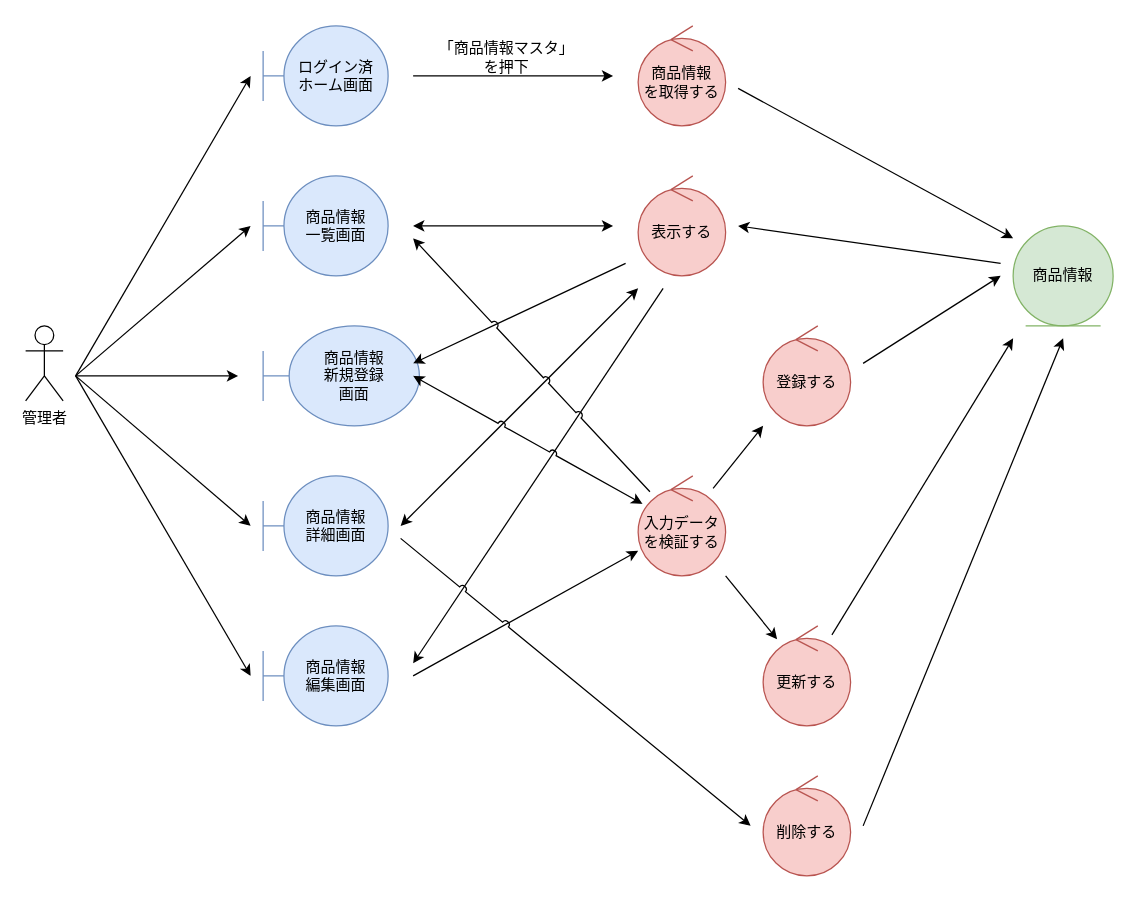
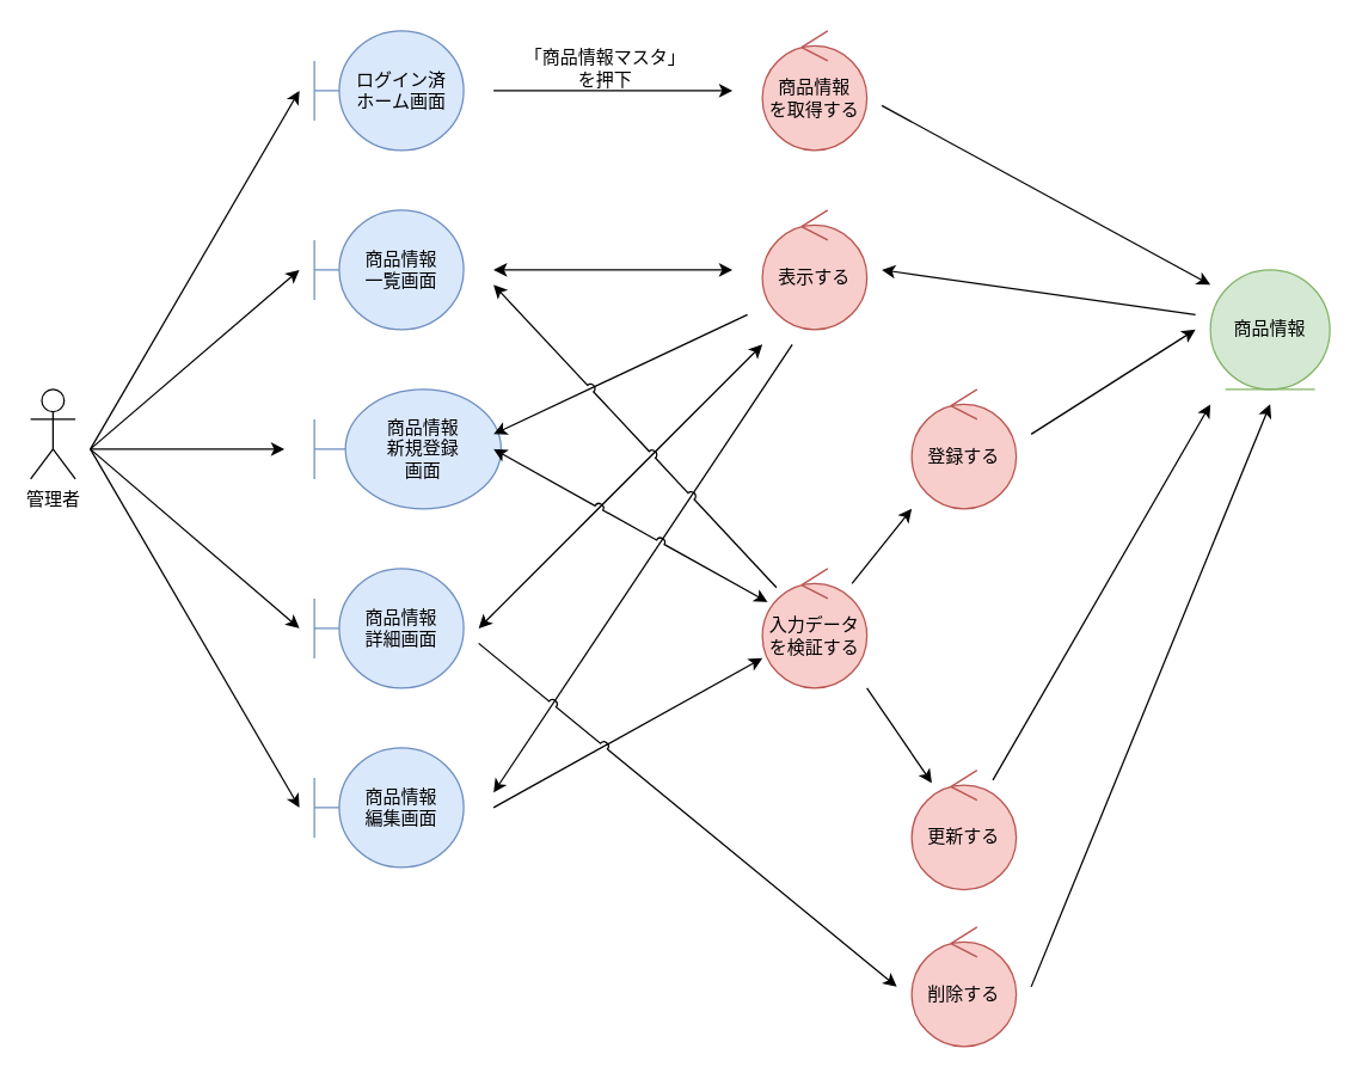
  <mxCell id="0" />
  <mxCell id="1" parent="0" />
  <mxCell id="2" value="管理者" style="shape=umlActor;verticalLabelPosition=bottom;verticalAlign=top;html=1;" parent="1" vertex="1"><mxGeometry x="20" y="260" width="30" height="60" as="geometry" /></mxCell>
  <mxCell id="3" value="ログイン済&lt;br&gt;ホーム画面" style="shape=umlBoundary;whiteSpace=wrap;html=1;fillColor=#dae8fc;strokeColor=#6c8ebf;" parent="1" vertex="1"><mxGeometry x="210" y="20" width="100" height="80" as="geometry" /></mxCell>
  <mxCell id="4" value="商品情報&lt;br&gt;一覧画面" style="shape=umlBoundary;whiteSpace=wrap;html=1;fillColor=#dae8fc;strokeColor=#6c8ebf;" parent="1" vertex="1"><mxGeometry x="210" y="140" width="100" height="80" as="geometry" /></mxCell>
  <mxCell id="5" value="商品情報&lt;br&gt;新規登録&lt;br&gt;画面" style="shape=umlBoundary;whiteSpace=wrap;html=1;fillColor=#dae8fc;strokeColor=#6c8ebf;" parent="1" vertex="1"><mxGeometry x="210" y="260" width="125" height="80" as="geometry" /></mxCell>
  <mxCell id="6" value="商品情報&lt;br&gt;を取得する" style="ellipse;shape=umlControl;whiteSpace=wrap;html=1;fillColor=#f8cecc;strokeColor=#b85450;" parent="1" vertex="1"><mxGeometry x="510" y="20" width="70" height="80" as="geometry" /></mxCell>
  <mxCell id="7" value="商品情報" style="ellipse;shape=umlEntity;whiteSpace=wrap;html=1;fillColor=#d5e8d4;strokeColor=#82b366;" parent="1" vertex="1"><mxGeometry x="810" y="180" width="80" height="80" as="geometry" /></mxCell>
  <mxCell id="8" value="表示する" style="ellipse;shape=umlControl;whiteSpace=wrap;html=1;fillColor=#f8cecc;strokeColor=#b85450;" parent="1" vertex="1"><mxGeometry x="510" y="140" width="70" height="80" as="geometry" /></mxCell>
  <mxCell id="9" value="登録する" style="ellipse;shape=umlControl;whiteSpace=wrap;html=1;fillColor=#f8cecc;strokeColor=#b85450;" parent="1" vertex="1"><mxGeometry x="610" y="260" width="70" height="80" as="geometry" /></mxCell>
  <mxCell id="10" value="商品情報&lt;br&gt;詳細画面" style="shape=umlBoundary;whiteSpace=wrap;html=1;fillColor=#dae8fc;strokeColor=#6c8ebf;" parent="1" vertex="1"><mxGeometry x="210" y="380" width="100" height="80" as="geometry" /></mxCell>
- <mxCell id="11" value="更新する" style="ellipse;shape=umlControl;whiteSpace=wrap;html=1;fillColor=#f8cecc;strokeColor=#b85450;" parent="1" vertex="1"><mxGeometry x="610" y="500" width="70" height="80" as="geometry" /></mxCell>
+ <mxCell id="11" value="更新する" style="ellipse;shape=umlControl;whiteSpace=wrap;html=1;fillColor=#f8cecc;strokeColor=#b85450;" parent="1" vertex="1"><mxGeometry x="610" y="515" width="70" height="80" as="geometry" /></mxCell>
  <mxCell id="12" value="" style="endArrow=classic;html=1;rounded=0;" parent="1" edge="1"><mxGeometry width="50" height="50" relative="1" as="geometry"><mxPoint x="330" y="60" as="sourcePoint" /><mxPoint x="490" y="60" as="targetPoint" /></mxGeometry></mxCell>
  <mxCell id="13" value="" style="endArrow=classic;html=1;rounded=0;" parent="1" edge="1"><mxGeometry width="50" height="50" relative="1" as="geometry"><mxPoint x="500" y="210" as="sourcePoint" /><mxPoint x="330" y="290" as="targetPoint" /></mxGeometry></mxCell>
  <mxCell id="14" value="商品情報&lt;br&gt;編集画面" style="shape=umlBoundary;whiteSpace=wrap;html=1;fillColor=#dae8fc;strokeColor=#6c8ebf;" parent="1" vertex="1"><mxGeometry x="210" y="500" width="100" height="80" as="geometry" /></mxCell>
  <mxCell id="15" value="「商品情報マスタ」&lt;br&gt;を押下" style="text;html=1;strokeColor=none;fillColor=none;align=center;verticalAlign=middle;whiteSpace=wrap;rounded=0;" parent="1" vertex="1"><mxGeometry x="350" y="30" width="110" height="30" as="geometry" /></mxCell>
  <mxCell id="16" value="" style="endArrow=classic;html=1;rounded=0;" parent="1" edge="1"><mxGeometry width="50" height="50" relative="1" as="geometry"><mxPoint x="60" y="300" as="sourcePoint" /><mxPoint x="200" y="60" as="targetPoint" /></mxGeometry></mxCell>
  <mxCell id="17" value="" style="endArrow=classic;html=1;rounded=0;" parent="1" edge="1"><mxGeometry width="50" height="50" relative="1" as="geometry"><mxPoint x="60" y="300" as="sourcePoint" /><mxPoint x="190" y="300" as="targetPoint" /></mxGeometry></mxCell>
  <mxCell id="18" value="" style="endArrow=classic;html=1;rounded=0;" parent="1" edge="1"><mxGeometry width="50" height="50" relative="1" as="geometry"><mxPoint x="60" y="300" as="sourcePoint" /><mxPoint x="200" y="420" as="targetPoint" /></mxGeometry></mxCell>
  <mxCell id="19" value="" style="endArrow=classic;html=1;rounded=0;" parent="1" edge="1"><mxGeometry width="50" height="50" relative="1" as="geometry"><mxPoint x="60" y="300" as="sourcePoint" /><mxPoint x="200" y="540" as="targetPoint" /></mxGeometry></mxCell>
  <mxCell id="20" value="" style="endArrow=classic;html=1;rounded=0;" parent="1" edge="1"><mxGeometry width="50" height="50" relative="1" as="geometry"><mxPoint x="60" y="300" as="sourcePoint" /><mxPoint x="200" y="180" as="targetPoint" /></mxGeometry></mxCell>
  <mxCell id="21" value="" style="endArrow=classic;startArrow=classic;html=1;rounded=0;" parent="1" edge="1"><mxGeometry width="50" height="50" relative="1" as="geometry"><mxPoint x="330" y="180" as="sourcePoint" /><mxPoint x="490" y="180" as="targetPoint" /></mxGeometry></mxCell>
  <mxCell id="22" value="入力データを検証する" style="ellipse;shape=umlControl;whiteSpace=wrap;html=1;fillColor=#f8cecc;strokeColor=#b85450;" parent="1" vertex="1"><mxGeometry x="510" y="380" width="70" height="80" as="geometry" /></mxCell>
  <mxCell id="23" value="削除する" style="ellipse;shape=umlControl;whiteSpace=wrap;html=1;fillColor=#f8cecc;strokeColor=#b85450;" parent="1" vertex="1"><mxGeometry x="610" y="620" width="70" height="80" as="geometry" /></mxCell>
  <mxCell id="24" value="" style="endArrow=classic;html=1;rounded=0;" parent="1" edge="1"><mxGeometry width="50" height="50" relative="1" as="geometry"><mxPoint x="570" y="390" as="sourcePoint" /><mxPoint x="610" y="340" as="targetPoint" /></mxGeometry></mxCell>
  <mxCell id="25" value="" style="endArrow=classic;html=1;rounded=0;entryX=0;entryY=0.75;entryDx=0;entryDy=0;entryPerimeter=0;" parent="1" target="22" edge="1"><mxGeometry width="50" height="50" relative="1" as="geometry"><mxPoint x="330" y="540" as="sourcePoint" /><mxPoint x="500" y="420" as="targetPoint" /></mxGeometry></mxCell>
  <mxCell id="26" value="" style="endArrow=classic;html=1;rounded=0;" parent="1" target="11" edge="1"><mxGeometry width="50" height="50" relative="1" as="geometry"><mxPoint x="580" y="460" as="sourcePoint" /><mxPoint x="640" y="360" as="targetPoint" /></mxGeometry></mxCell>
  <mxCell id="27" value="" style="endArrow=classic;html=1;rounded=0;" parent="1" edge="1"><mxGeometry width="50" height="50" relative="1" as="geometry"><mxPoint x="690" y="290" as="sourcePoint" /><mxPoint x="800" y="220" as="targetPoint" /></mxGeometry></mxCell>
  <mxCell id="28" value="" style="endArrow=classic;html=1;rounded=0;" parent="1" source="11" edge="1"><mxGeometry width="50" height="50" relative="1" as="geometry"><mxPoint x="690" y="540" as="sourcePoint" /><mxPoint x="810" y="270" as="targetPoint" /></mxGeometry></mxCell>
  <mxCell id="29" value="" style="endArrow=classic;html=1;rounded=0;" parent="1" edge="1"><mxGeometry width="50" height="50" relative="1" as="geometry"><mxPoint x="690" y="660" as="sourcePoint" /><mxPoint x="850" y="270" as="targetPoint" /></mxGeometry></mxCell>
  <mxCell id="30" value="" style="endArrow=classic;html=1;rounded=0;" parent="1" edge="1"><mxGeometry width="50" height="50" relative="1" as="geometry"><mxPoint x="590" y="70" as="sourcePoint" /><mxPoint x="810" y="190" as="targetPoint" /></mxGeometry></mxCell>
  <mxCell id="31" value="" style="endArrow=classic;html=1;rounded=0;jumpStyle=none;" parent="1" edge="1"><mxGeometry width="50" height="50" relative="1" as="geometry"><mxPoint x="530" y="230" as="sourcePoint" /><mxPoint x="330" y="530" as="targetPoint" /></mxGeometry></mxCell>
  <mxCell id="32" value="" style="endArrow=classic;startArrow=classic;html=1;rounded=0;jumpStyle=none;" parent="1" edge="1"><mxGeometry width="50" height="50" relative="1" as="geometry"><mxPoint x="320" y="420" as="sourcePoint" /><mxPoint x="510" y="230" as="targetPoint" /></mxGeometry></mxCell>
  <mxCell id="33" value="" style="endArrow=classic;html=1;rounded=0;jumpStyle=arc;" parent="1" source="22" edge="1"><mxGeometry width="50" height="50" relative="1" as="geometry"><mxPoint x="540" y="240" as="sourcePoint" /><mxPoint x="330" y="190" as="targetPoint" /></mxGeometry></mxCell>
  <mxCell id="34" value="" style="endArrow=classic;html=1;rounded=0;" parent="1" edge="1"><mxGeometry width="50" height="50" relative="1" as="geometry"><mxPoint x="800" y="210" as="sourcePoint" /><mxPoint x="590" y="180" as="targetPoint" /></mxGeometry></mxCell>
  <mxCell id="35" value="" style="endArrow=classic;html=1;rounded=0;jumpStyle=arc;startArrow=classic;startFill=1;" parent="1" target="22" edge="1"><mxGeometry width="50" height="50" relative="1" as="geometry"><mxPoint x="330" y="300" as="sourcePoint" /><mxPoint x="550" y="300" as="targetPoint" /></mxGeometry></mxCell>
  <mxCell id="36" value="" style="endArrow=classic;html=1;rounded=0;jumpStyle=arc;" parent="1" edge="1"><mxGeometry width="50" height="50" relative="1" as="geometry"><mxPoint x="320" y="430" as="sourcePoint" /><mxPoint x="600" y="660" as="targetPoint" /></mxGeometry></mxCell>
